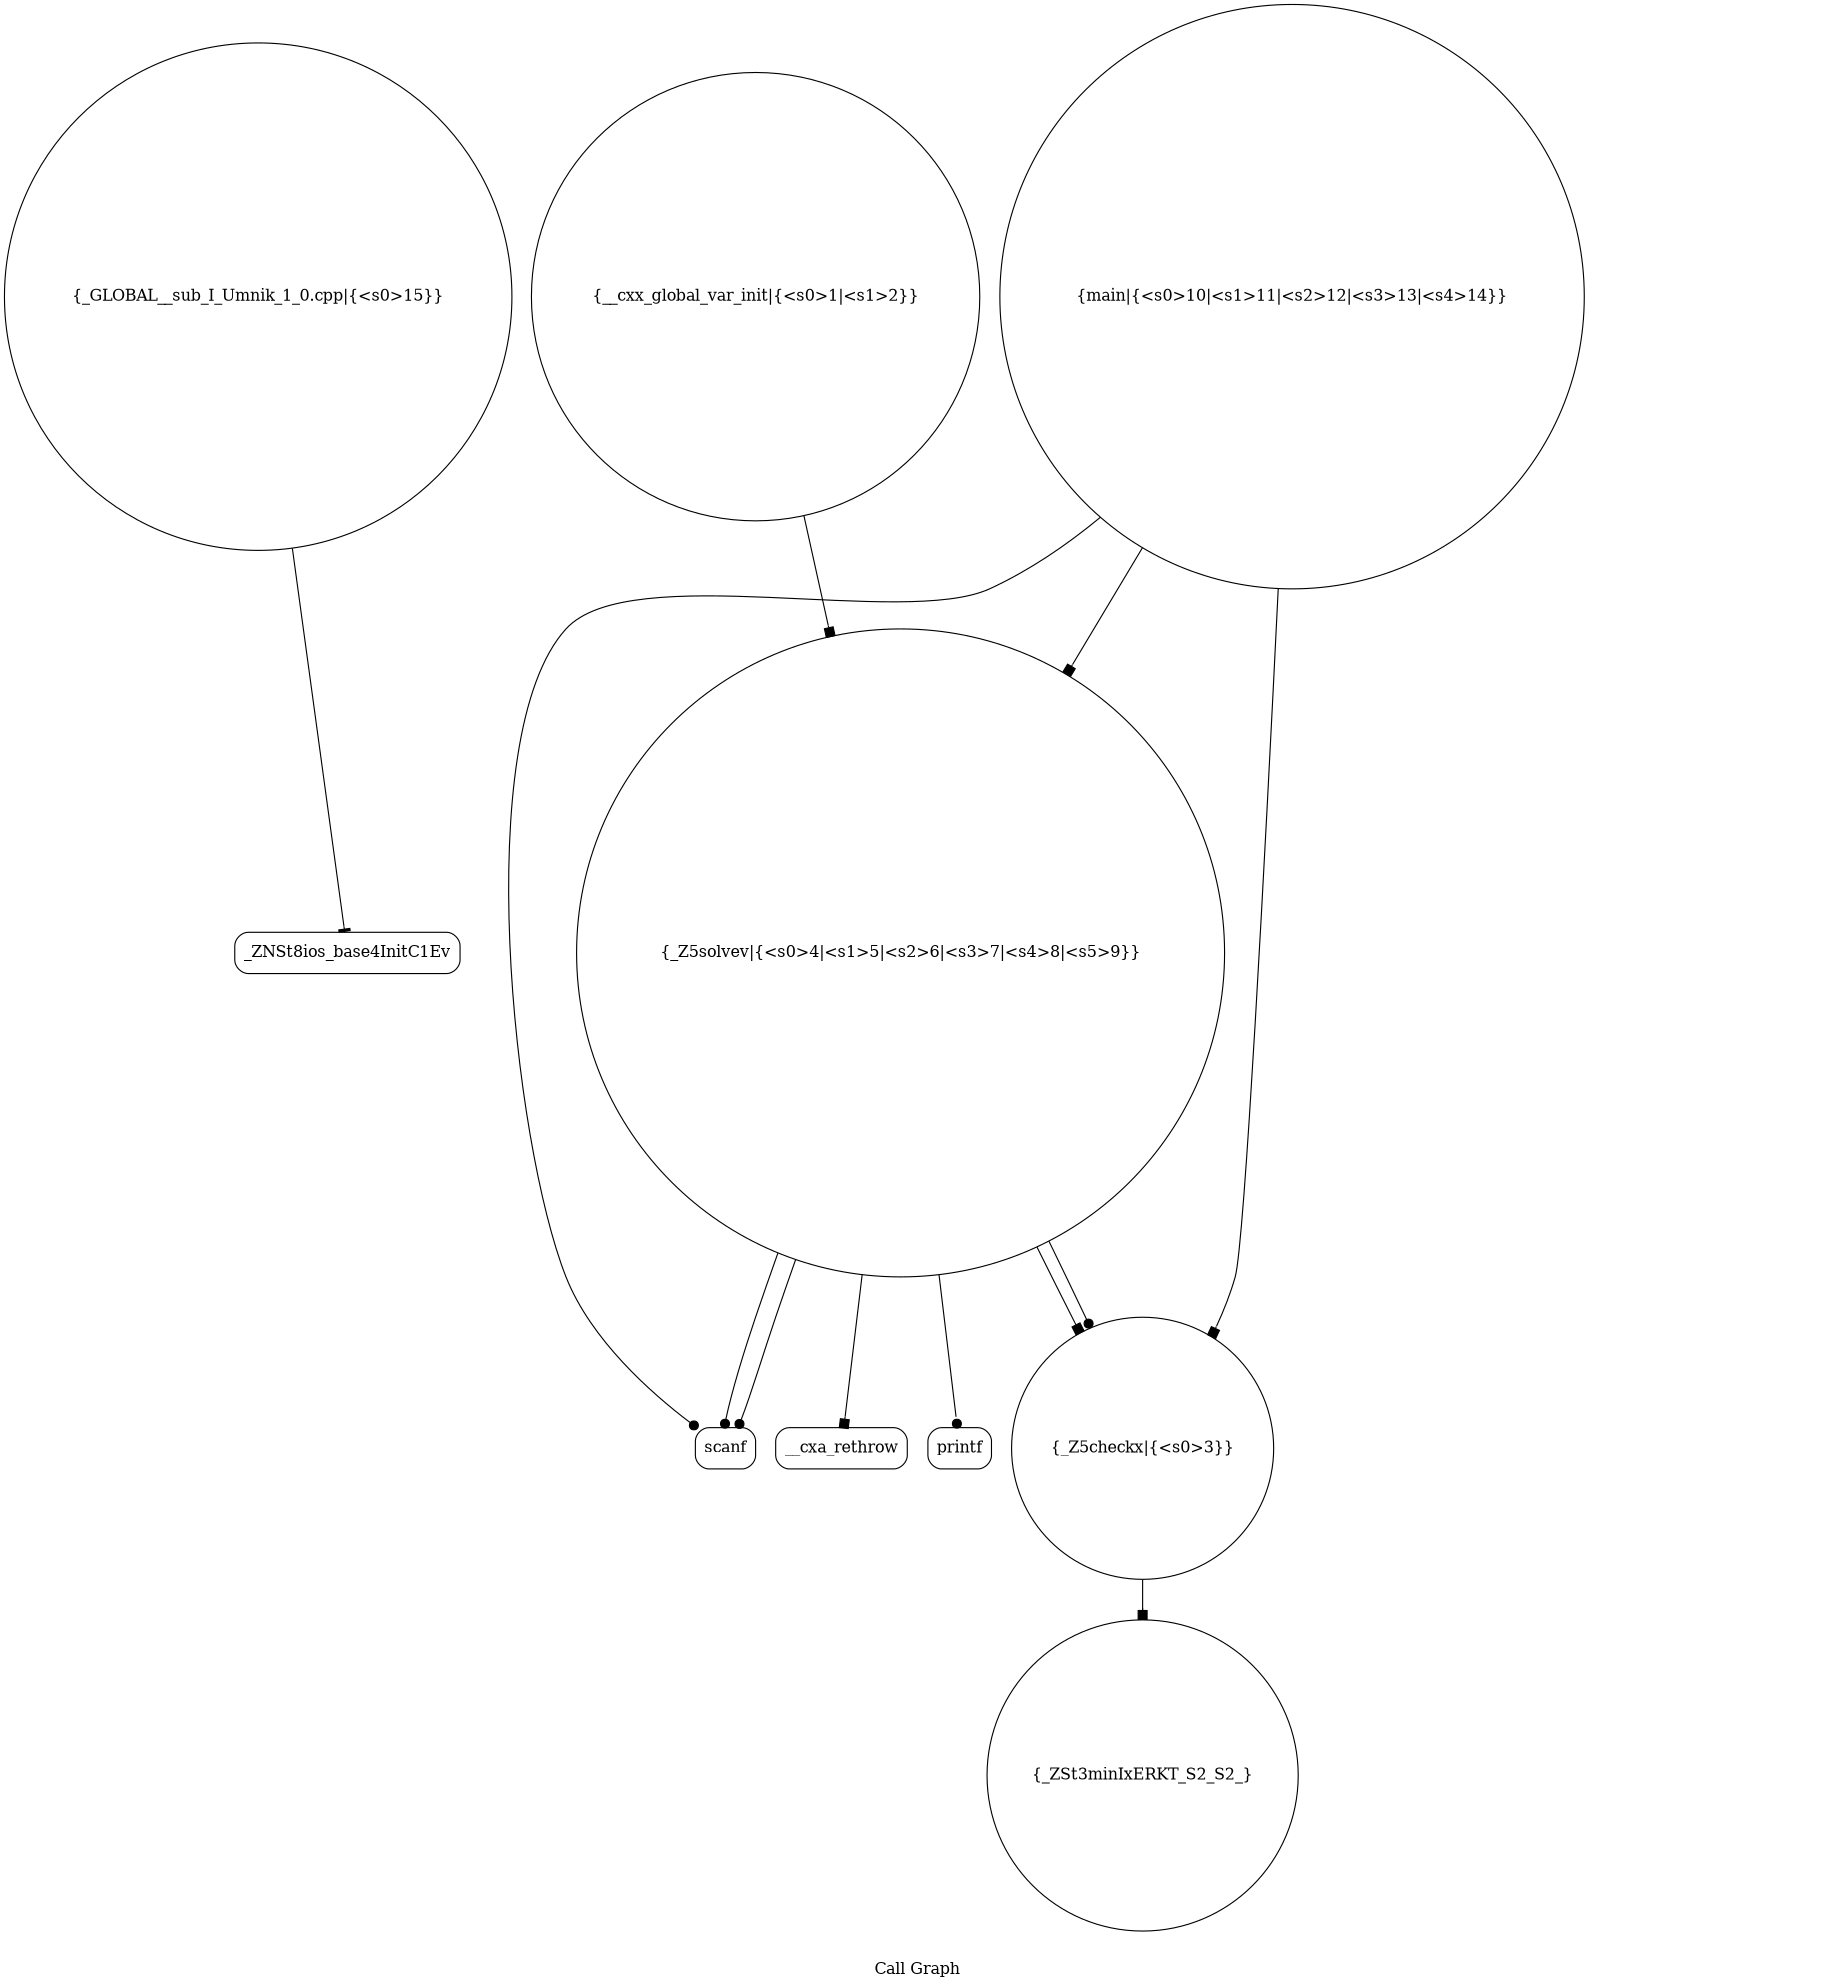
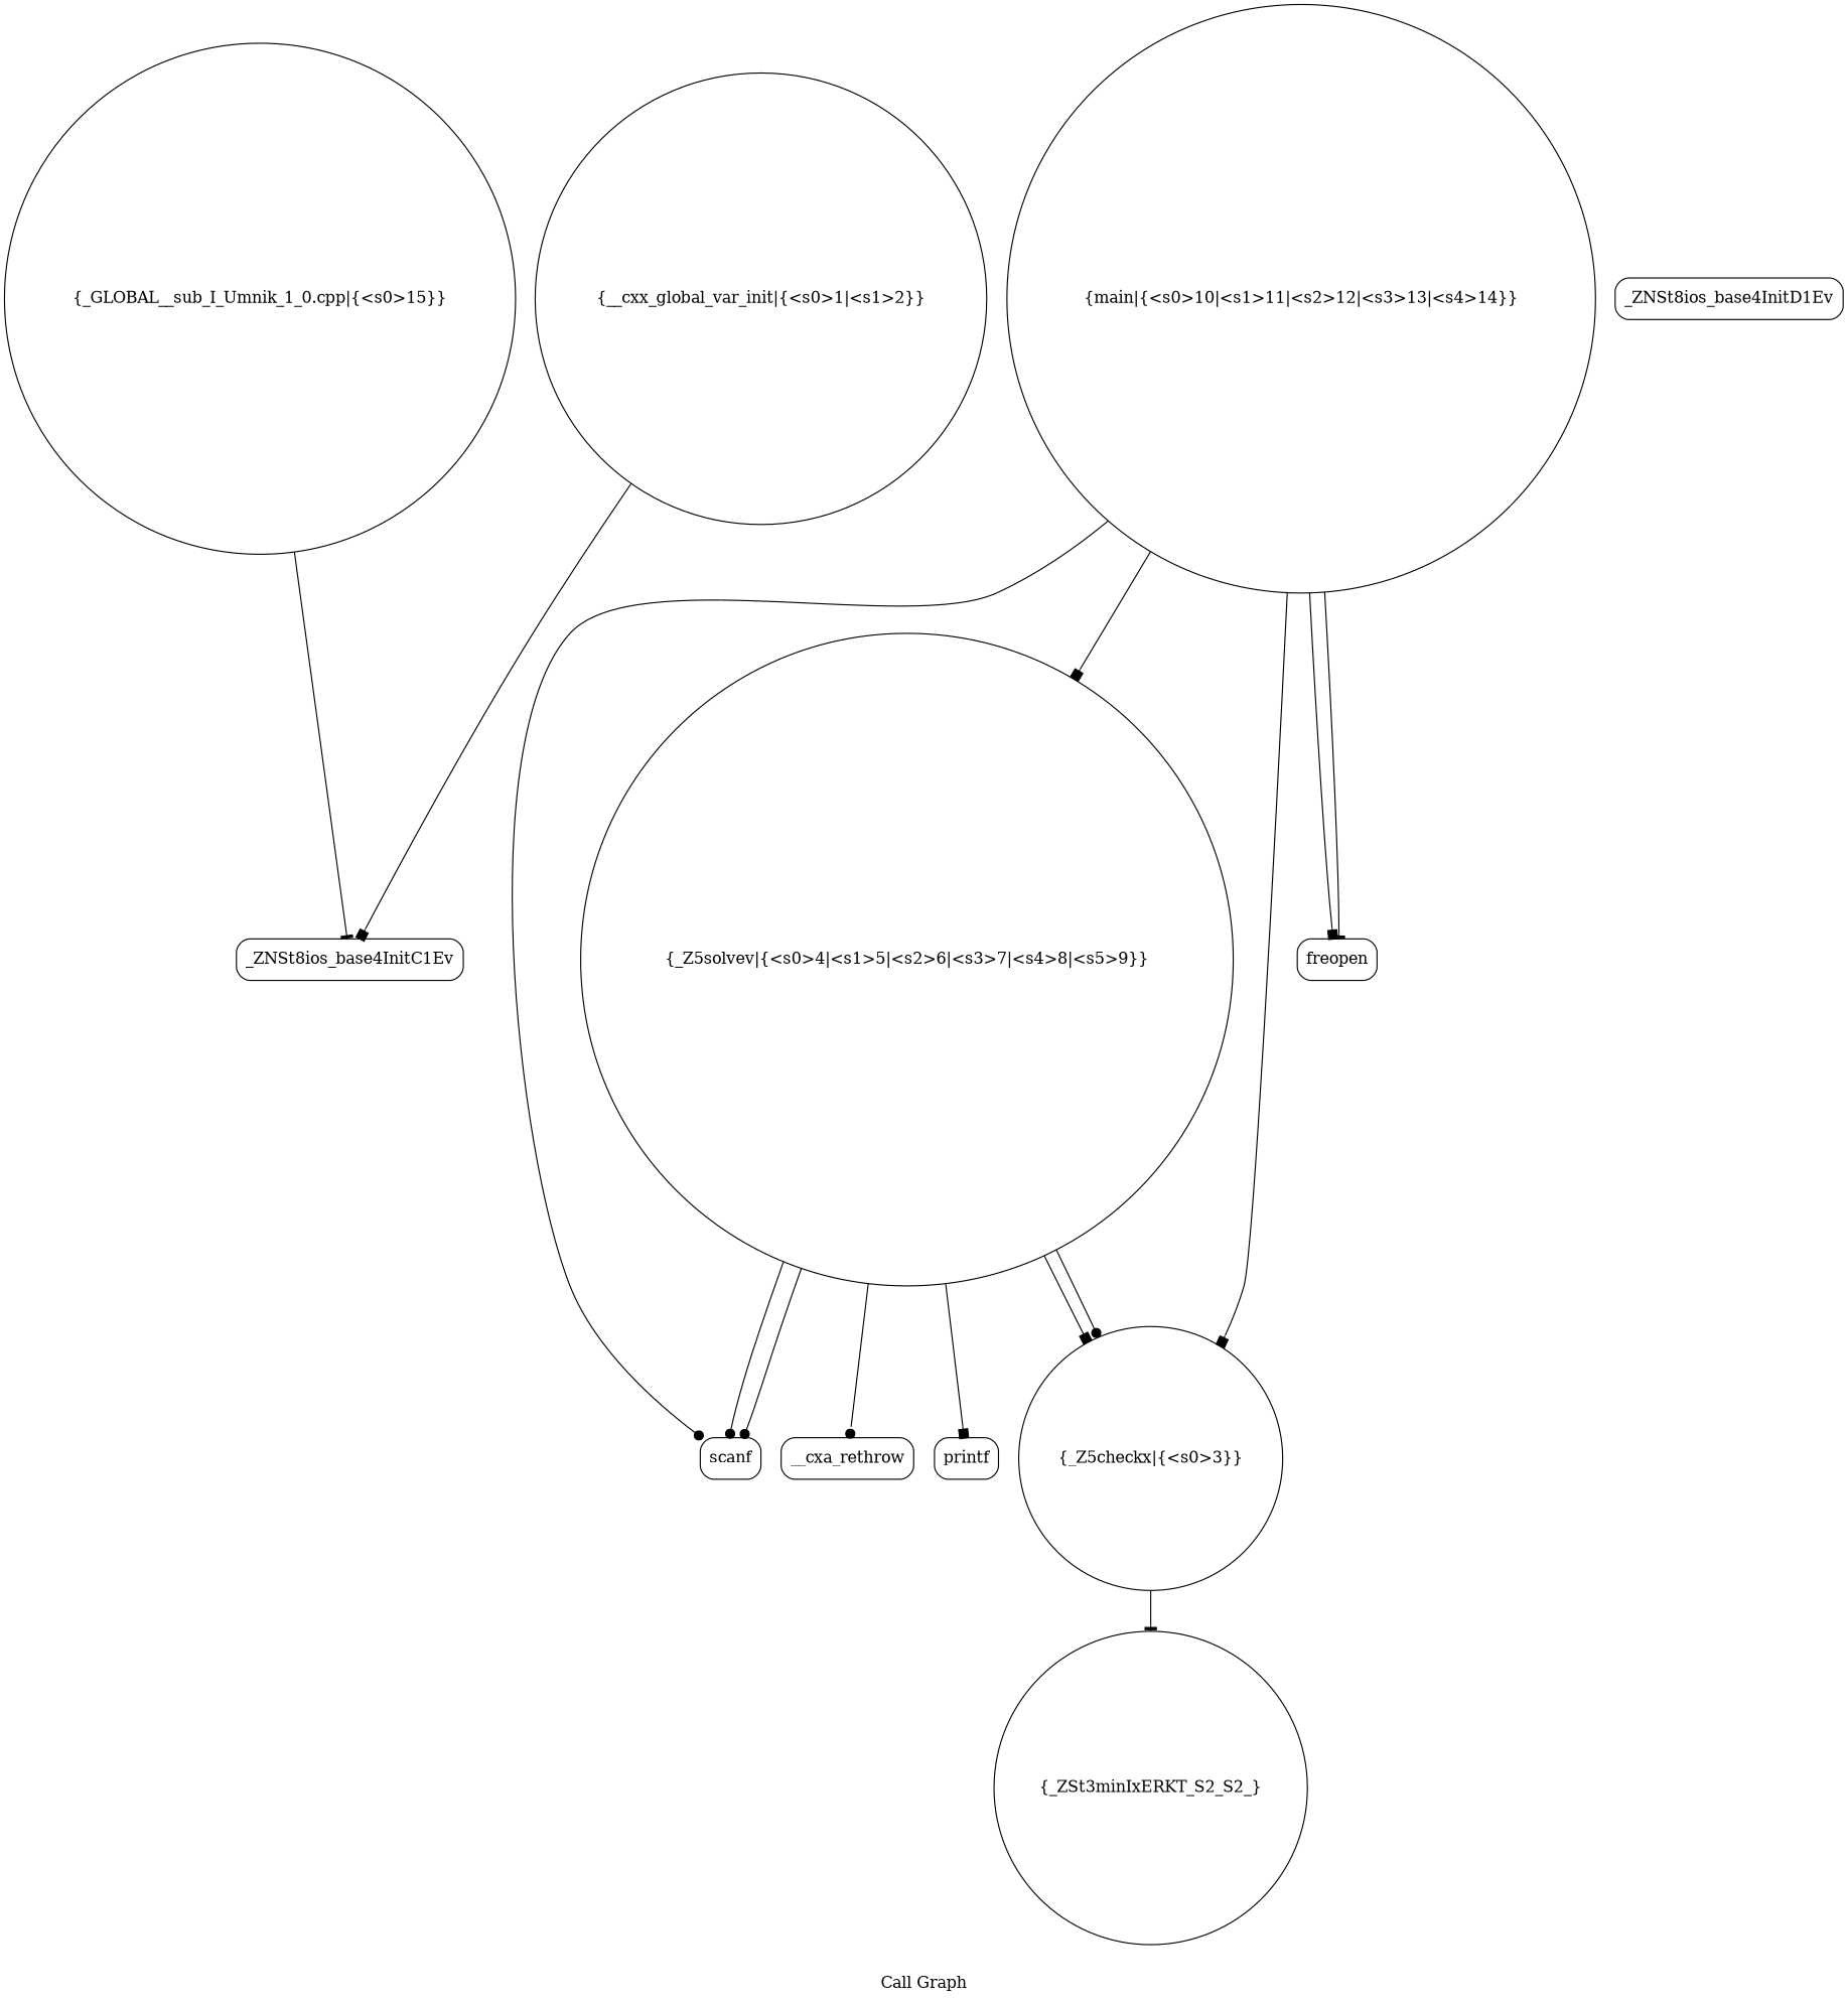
  digraph {
    label="Call Graph"
    node [shape=circle]
    edge [arrowhead=box color=black tailport=s0]
    n1 [label="{__cxx_global_var_init|{<s0>1|<s1>2}}"]
    n2 [label="{_ZNSt8ios_base4InitC1Ev}" shape=Mrecord]
    n3 [label="{scanf}" shape=Mrecord]
+   n4 [label="{_ZNSt8ios_base4InitD1Ev}" shape=Mrecord]
    n5 [label="{__cxa_rethrow}" shape=Mrecord]
    n6 [label="{_Z5checkx|{<s0>3}}"]
    n7 [label="{_ZSt3minIxERKT_S2_S2_}"]
+   n8 [label="{freopen}" shape=Mrecord]
    n9 [label="{_Z5solvev|{<s0>4|<s1>5|<s2>6|<s3>7|<s4>8|<s5>9}}"]
    n10 [label="{printf}" shape=Mrecord]
    n11 [label="{main|{<s0>10|<s1>11|<s2>12|<s3>13|<s4>14}}"]
    n12 [label="{_GLOBAL__sub_I_Umnik_1_0.cpp|{<s0>15}}"]
-   n1 -> n9
-   n6 -> n7
+   n1 -> n2
+   n6 -> n7 [arrowhead=tee]
    n9 -> n3 [arrowhead=dot]
    n9 -> n3 [arrowhead=dot tailport=s1]
-   n9 -> n5 [tailport=s5]
+   n9 -> n5 [arrowhead=dot tailport=s5]
    n9 -> n6 [tailport=s2]
    n9 -> n6 [arrowhead=dot tailport=s3]
-   n9 -> n10 [arrowhead=dot tailport=s4]
+   n9 -> n10 [tailport=s4]
    n11 -> n3 [arrowhead=dot tailport=s2]
    n11 -> n6 [tailport=s3]
+   n11 -> n8
+   n11 -> n8 [arrowhead=tee tailport=s1]
    n11 -> n9 [tailport=s4]
    n12 -> n2 [arrowhead=tee]
  }
